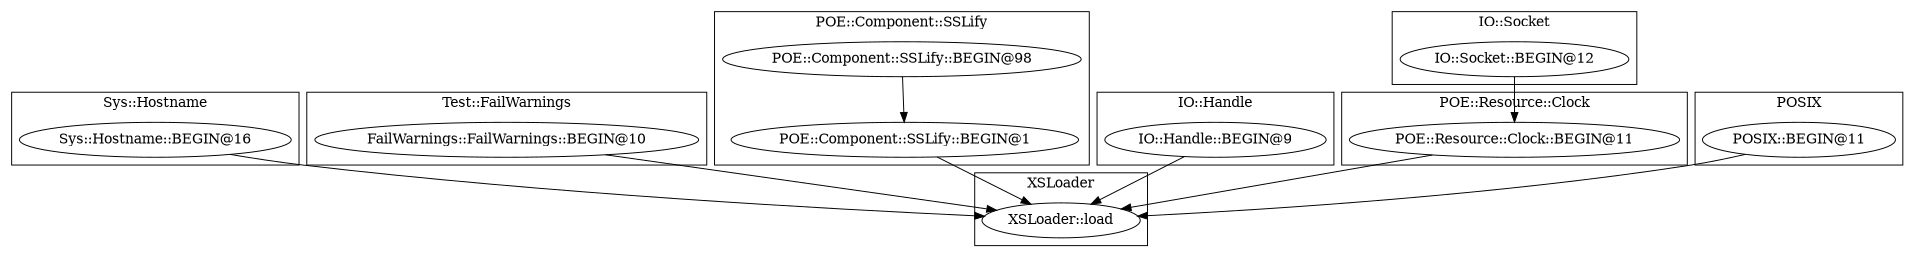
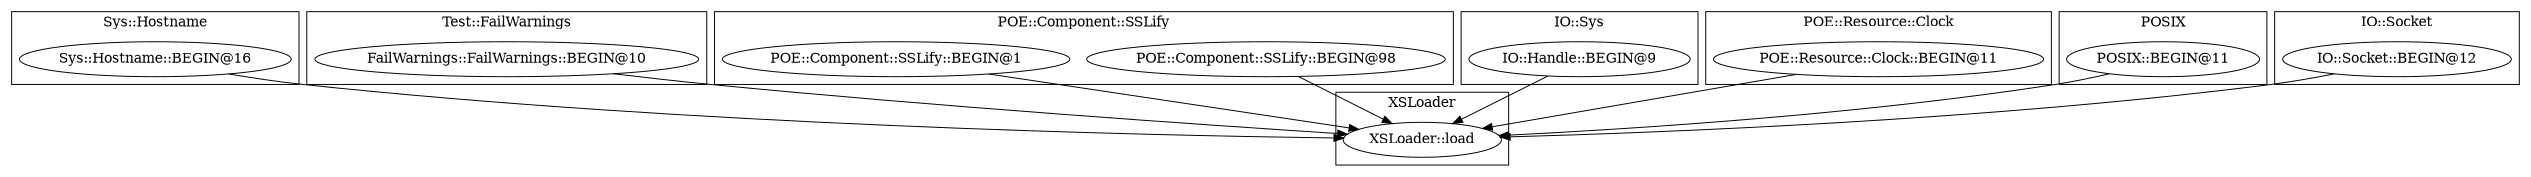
  digraph {
    "Sys::Hostname::BEGIN@16"
    "XSLoader::load"
    n3 [label="FailWarnings::FailWarnings::BEGIN@10"]
    "POE::Component::SSLify::BEGIN@98"
    "POE::Component::SSLify::BEGIN@1"
    "IO::Handle::BEGIN@9"
    "POE::Resource::Clock::BEGIN@11"
    "POSIX::BEGIN@11"
    "IO::Socket::BEGIN@12"
    subgraph cluster_1 {
      label="Sys::Hostname"
      "Sys::Hostname::BEGIN@16"
    }
    subgraph cluster_2 {
      label=XSLoader
      "XSLoader::load"
    }
    subgraph cluster_3 {
      label="Test::FailWarnings"
      n3
    }
    subgraph cluster_4 {
      label="POE::Component::SSLify"
      "POE::Component::SSLify::BEGIN@98"
      "POE::Component::SSLify::BEGIN@1"
    }
    subgraph cluster_5 {
-     label="IO::Handle"
+     label="IO::Sys"
      "IO::Handle::BEGIN@9"
    }
    subgraph cluster_6 {
      label="POE::Resource::Clock"
      "POE::Resource::Clock::BEGIN@11"
    }
    subgraph cluster_7 {
      label=POSIX
      "POSIX::BEGIN@11"
    }
    subgraph cluster_8 {
      label="IO::Socket"
      "IO::Socket::BEGIN@12"
    }
    "Sys::Hostname::BEGIN@16" -> "XSLoader::load"
    n3 -> "XSLoader::load"
-   "POE::Component::SSLify::BEGIN@98" -> "POE::Component::SSLify::BEGIN@1"
+   "POE::Component::SSLify::BEGIN@98" -> "XSLoader::load"
    "POE::Component::SSLify::BEGIN@1" -> "XSLoader::load"
    "IO::Handle::BEGIN@9" -> "XSLoader::load"
    "POE::Resource::Clock::BEGIN@11" -> "XSLoader::load"
    "POSIX::BEGIN@11" -> "XSLoader::load"
-   "IO::Socket::BEGIN@12" -> "POE::Resource::Clock::BEGIN@11"
+   "IO::Socket::BEGIN@12" -> "XSLoader::load"
  }
